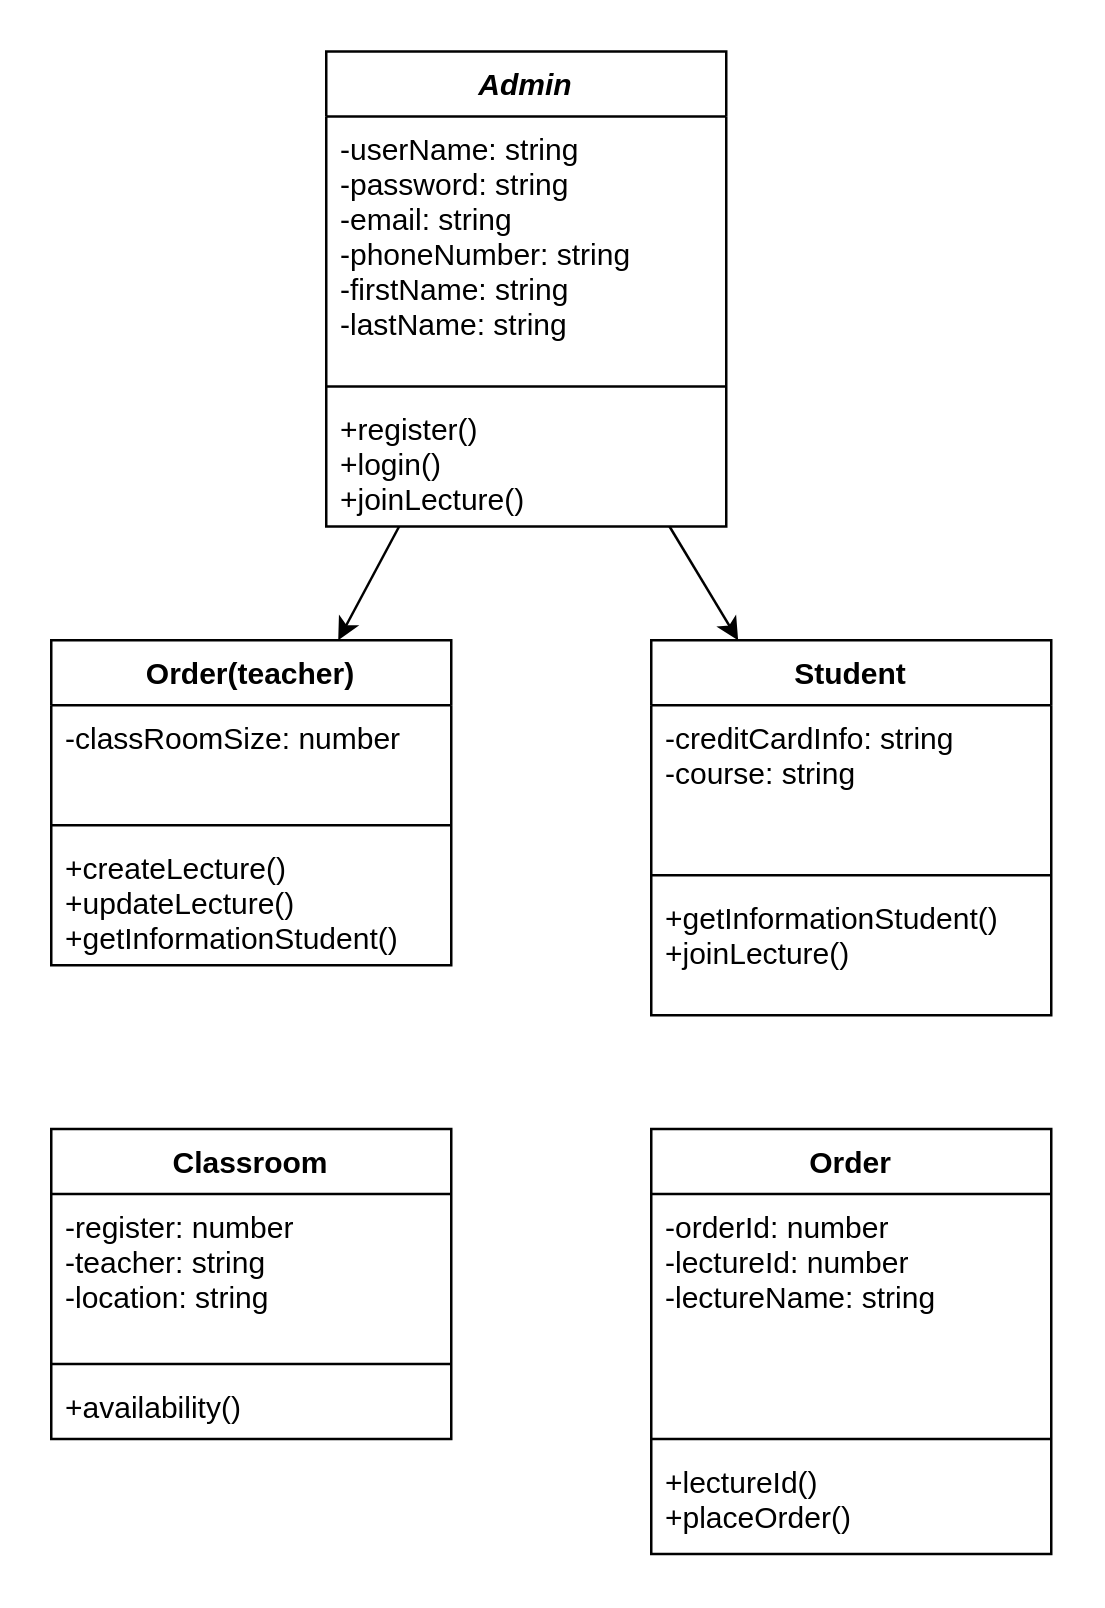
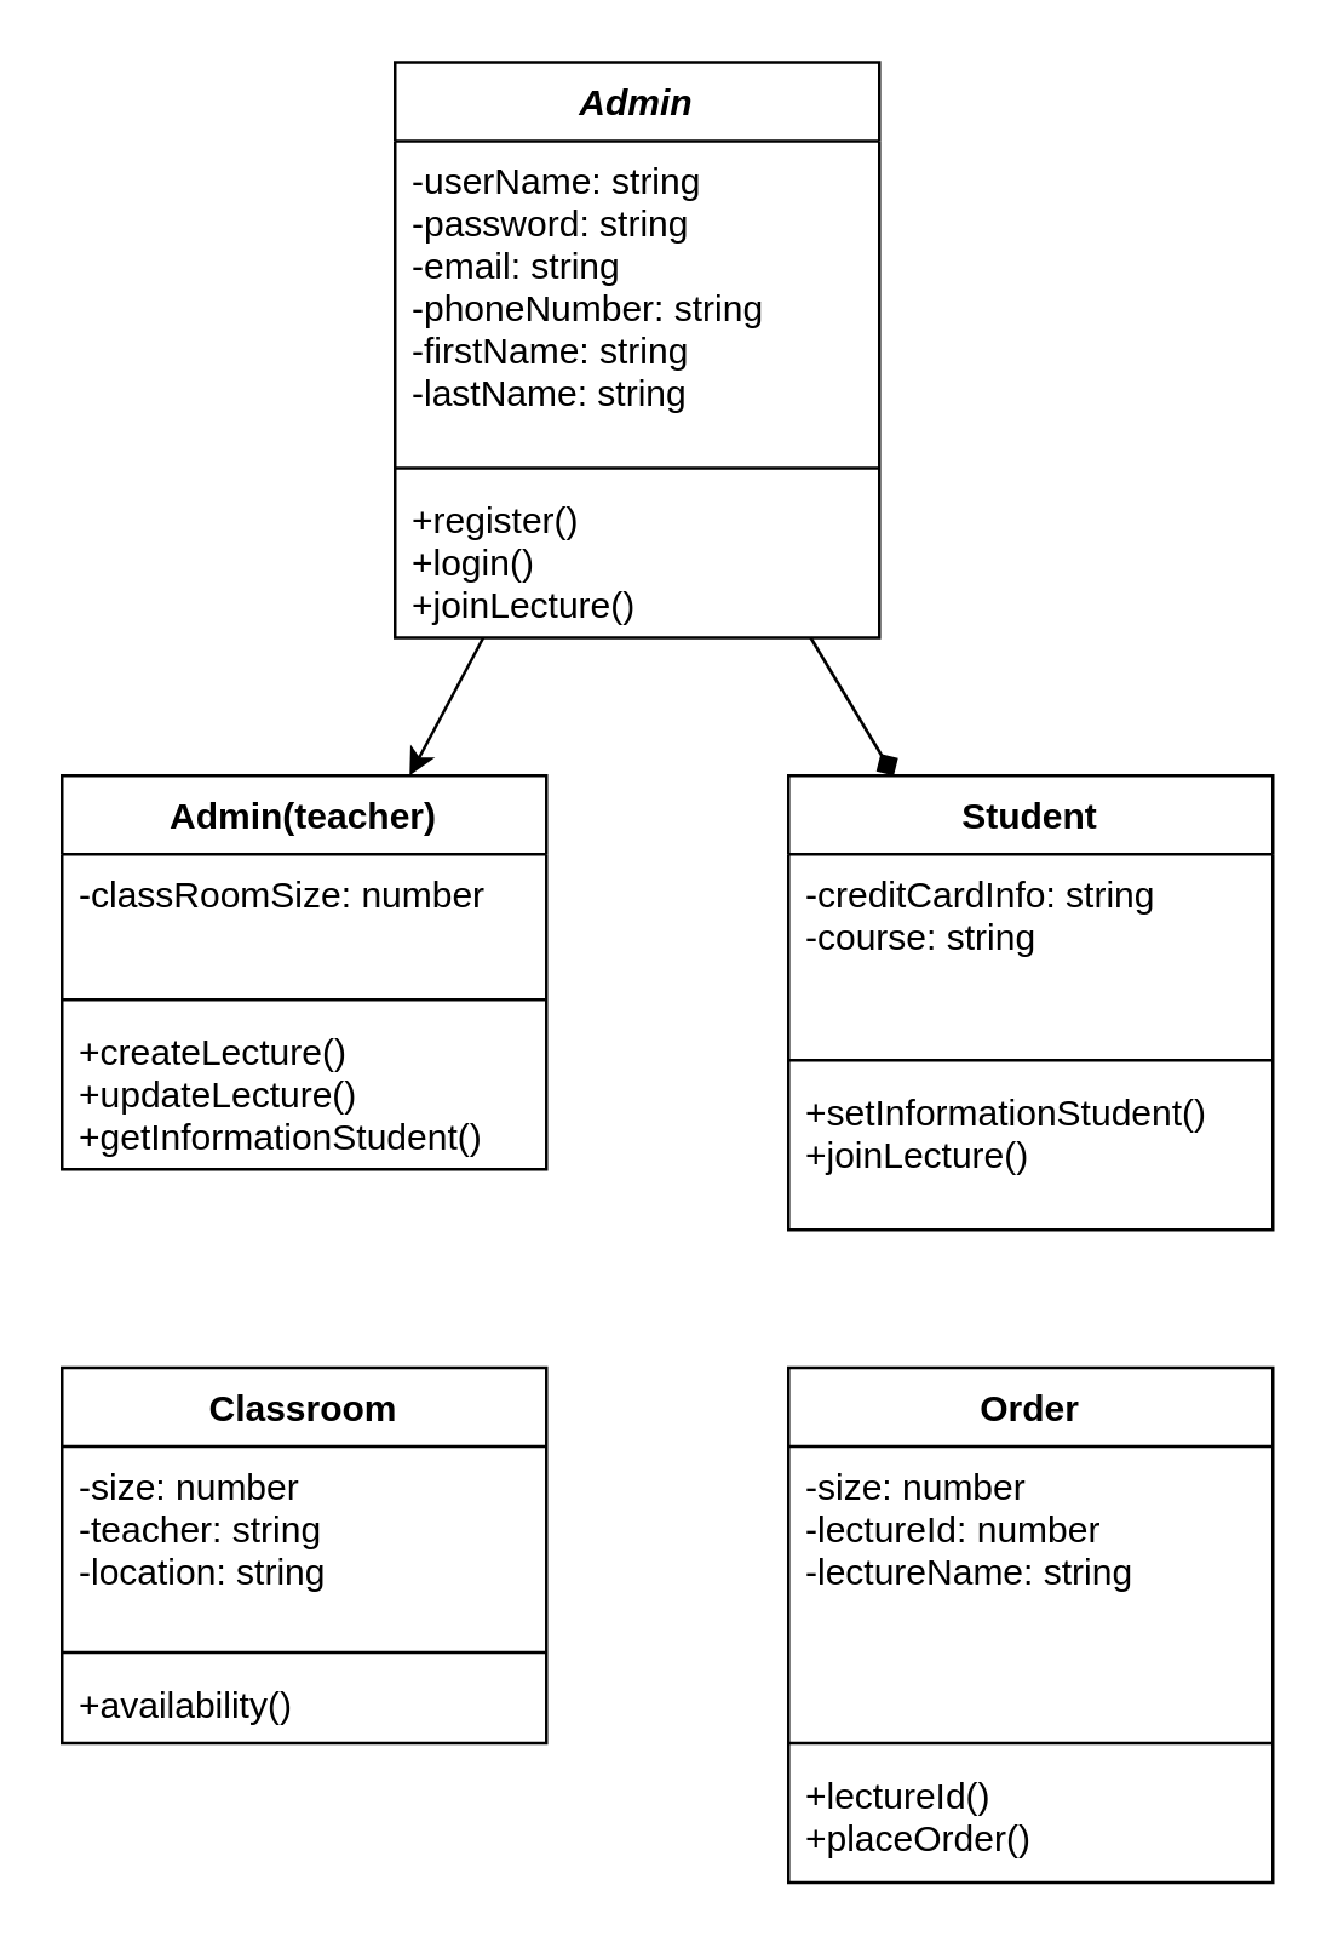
  <mxCell id="0" />
  <mxCell id="1" parent="0" />
- <mxCell id="2" value="" style="edgeStyle=none;rounded=0;orthogonalLoop=1;jettySize=auto;html=1;" edge="1" parent="1" source="4" target="12"><mxGeometry relative="1" as="geometry" /></mxCell>
+ <mxCell id="2" value="" style="edgeStyle=none;rounded=0;orthogonalLoop=1;jettySize=auto;html=1;endArrow=diamond;" edge="1" parent="1" source="4" target="12"><mxGeometry relative="1" as="geometry" /></mxCell>
  <mxCell id="3" value="" style="edgeStyle=none;rounded=0;orthogonalLoop=1;jettySize=auto;html=1;" edge="1" parent="1" source="4" target="8"><mxGeometry relative="1" as="geometry" /></mxCell>
  <mxCell id="4" value="Admin" style="swimlane;fontStyle=3;align=center;verticalAlign=top;childLayout=stackLayout;horizontal=1;startSize=26;horizontalStack=0;resizeParent=1;resizeParentMax=0;resizeLast=0;collapsible=1;marginBottom=0;" vertex="1" parent="1"><mxGeometry x="130" y="20" width="160" height="190" as="geometry"><mxRectangle x="350" y="29" width="70" height="26" as="alternateBounds" /></mxGeometry></mxCell>
  <mxCell id="5" value="-userName: string&#10;-password: string&#10;-email: string&#10;-phoneNumber: string&#10;-firstName: string&#10;-lastName: string&#10;&#10;" style="text;strokeColor=none;fillColor=none;align=left;verticalAlign=top;spacingLeft=4;spacingRight=4;overflow=hidden;rotatable=0;points=[[0,0.5],[1,0.5]];portConstraint=eastwest;" vertex="1" parent="4"><mxGeometry y="26" width="160" height="104" as="geometry" /></mxCell>
  <mxCell id="6" value="" style="line;strokeWidth=1;fillColor=none;align=left;verticalAlign=middle;spacingTop=-1;spacingLeft=3;spacingRight=3;rotatable=0;labelPosition=right;points=[];portConstraint=eastwest;" vertex="1" parent="4"><mxGeometry y="130" width="160" height="8" as="geometry" /></mxCell>
  <mxCell id="7" value="+register()&#10;+login()&#10;+joinLecture()" style="text;strokeColor=none;fillColor=none;align=left;verticalAlign=top;spacingLeft=4;spacingRight=4;overflow=hidden;rotatable=0;points=[[0,0.5],[1,0.5]];portConstraint=eastwest;" vertex="1" parent="4"><mxGeometry y="138" width="160" height="52" as="geometry" /></mxCell>
- <mxCell id="8" value="Order(teacher)" style="swimlane;fontStyle=1;align=center;verticalAlign=top;childLayout=stackLayout;horizontal=1;startSize=26;horizontalStack=0;resizeParent=1;resizeParentMax=0;resizeLast=0;collapsible=1;marginBottom=0;" vertex="1" parent="1"><mxGeometry x="20" y="255.5" width="160" height="130" as="geometry"><mxRectangle x="350" y="29" width="70" height="26" as="alternateBounds" /></mxGeometry></mxCell>
+ <mxCell id="8" value="Admin(teacher)" style="swimlane;fontStyle=1;align=center;verticalAlign=top;childLayout=stackLayout;horizontal=1;startSize=26;horizontalStack=0;resizeParent=1;resizeParentMax=0;resizeLast=0;collapsible=1;marginBottom=0;" vertex="1" parent="1"><mxGeometry x="20" y="255.5" width="160" height="130" as="geometry"><mxRectangle x="350" y="29" width="70" height="26" as="alternateBounds" /></mxGeometry></mxCell>
  <mxCell id="9" value="-classRoomSize: number&#10;" style="text;strokeColor=none;fillColor=none;align=left;verticalAlign=top;spacingLeft=4;spacingRight=4;overflow=hidden;rotatable=0;points=[[0,0.5],[1,0.5]];portConstraint=eastwest;" vertex="1" parent="8"><mxGeometry y="26" width="160" height="44" as="geometry" /></mxCell>
  <mxCell id="10" value="" style="line;strokeWidth=1;fillColor=none;align=left;verticalAlign=middle;spacingTop=-1;spacingLeft=3;spacingRight=3;rotatable=0;labelPosition=right;points=[];portConstraint=eastwest;" vertex="1" parent="8"><mxGeometry y="70" width="160" height="8" as="geometry" /></mxCell>
  <mxCell id="11" value="+createLecture()&#10;+updateLecture()&#10;+getInformationStudent()" style="text;strokeColor=none;fillColor=none;align=left;verticalAlign=top;spacingLeft=4;spacingRight=4;overflow=hidden;rotatable=0;points=[[0,0.5],[1,0.5]];portConstraint=eastwest;" vertex="1" parent="8"><mxGeometry y="78" width="160" height="52" as="geometry" /></mxCell>
  <mxCell id="12" value="Student" style="swimlane;fontStyle=1;align=center;verticalAlign=top;childLayout=stackLayout;horizontal=1;startSize=26;horizontalStack=0;resizeParent=1;resizeParentMax=0;resizeLast=0;collapsible=1;marginBottom=0;" vertex="1" parent="1"><mxGeometry x="260" y="255.5" width="160" height="150" as="geometry"><mxRectangle x="350" y="29" width="70" height="26" as="alternateBounds" /></mxGeometry></mxCell>
  <mxCell id="13" value="-creditCardInfo: string&#10;-course: string" style="text;strokeColor=none;fillColor=none;align=left;verticalAlign=top;spacingLeft=4;spacingRight=4;overflow=hidden;rotatable=0;points=[[0,0.5],[1,0.5]];portConstraint=eastwest;" vertex="1" parent="12"><mxGeometry y="26" width="160" height="64" as="geometry" /></mxCell>
  <mxCell id="14" value="" style="line;strokeWidth=1;fillColor=none;align=left;verticalAlign=middle;spacingTop=-1;spacingLeft=3;spacingRight=3;rotatable=0;labelPosition=right;points=[];portConstraint=eastwest;" vertex="1" parent="12"><mxGeometry y="90" width="160" height="8" as="geometry" /></mxCell>
- <mxCell id="15" value="+getInformationStudent()&#10;+joinLecture()&#10;" style="text;strokeColor=none;fillColor=none;align=left;verticalAlign=top;spacingLeft=4;spacingRight=4;overflow=hidden;rotatable=0;points=[[0,0.5],[1,0.5]];portConstraint=eastwest;" vertex="1" parent="12"><mxGeometry y="98" width="160" height="52" as="geometry" /></mxCell>
+ <mxCell id="15" value="+setInformationStudent()&#10;+joinLecture()&#10;" style="text;strokeColor=none;fillColor=none;align=left;verticalAlign=top;spacingLeft=4;spacingRight=4;overflow=hidden;rotatable=0;points=[[0,0.5],[1,0.5]];portConstraint=eastwest;" vertex="1" parent="12"><mxGeometry y="98" width="160" height="52" as="geometry" /></mxCell>
  <mxCell id="16" value="Order" style="swimlane;fontStyle=1;align=center;verticalAlign=top;childLayout=stackLayout;horizontal=1;startSize=26;horizontalStack=0;resizeParent=1;resizeParentMax=0;resizeLast=0;collapsible=1;marginBottom=0;" vertex="1" parent="1"><mxGeometry x="260" y="451" width="160" height="170" as="geometry"><mxRectangle x="350" y="29" width="70" height="26" as="alternateBounds" /></mxGeometry></mxCell>
- <mxCell id="17" value="-orderId: number&#10;-lectureId: number&#10;-lectureName: string&#10;" style="text;strokeColor=none;fillColor=none;align=left;verticalAlign=top;spacingLeft=4;spacingRight=4;overflow=hidden;rotatable=0;points=[[0,0.5],[1,0.5]];portConstraint=eastwest;" vertex="1" parent="16"><mxGeometry y="26" width="160" height="94" as="geometry" /></mxCell>
+ <mxCell id="17" value="-size: number&#10;-lectureId: number&#10;-lectureName: string&#10;" style="text;strokeColor=none;fillColor=none;align=left;verticalAlign=top;spacingLeft=4;spacingRight=4;overflow=hidden;rotatable=0;points=[[0,0.5],[1,0.5]];portConstraint=eastwest;" vertex="1" parent="16"><mxGeometry y="26" width="160" height="94" as="geometry" /></mxCell>
  <mxCell id="18" value="" style="line;strokeWidth=1;fillColor=none;align=left;verticalAlign=middle;spacingTop=-1;spacingLeft=3;spacingRight=3;rotatable=0;labelPosition=right;points=[];portConstraint=eastwest;" vertex="1" parent="16"><mxGeometry y="120" width="160" height="8" as="geometry" /></mxCell>
  <mxCell id="19" value="+lectureId()&#10;+placeOrder()" style="text;strokeColor=none;fillColor=none;align=left;verticalAlign=top;spacingLeft=4;spacingRight=4;overflow=hidden;rotatable=0;points=[[0,0.5],[1,0.5]];portConstraint=eastwest;" vertex="1" parent="16"><mxGeometry y="128" width="160" height="42" as="geometry" /></mxCell>
  <mxCell id="20" value="Classroom" style="swimlane;fontStyle=1;align=center;verticalAlign=top;childLayout=stackLayout;horizontal=1;startSize=26;horizontalStack=0;resizeParent=1;resizeParentMax=0;resizeLast=0;collapsible=1;marginBottom=0;" vertex="1" parent="1"><mxGeometry x="20" y="451" width="160" height="124" as="geometry" /></mxCell>
- <mxCell id="21" value="-register: number&#10;-teacher: string&#10;-location: string" style="text;strokeColor=none;fillColor=none;align=left;verticalAlign=top;spacingLeft=4;spacingRight=4;overflow=hidden;rotatable=0;points=[[0,0.5],[1,0.5]];portConstraint=eastwest;" vertex="1" parent="20"><mxGeometry y="26" width="160" height="64" as="geometry" /></mxCell>
+ <mxCell id="21" value="-size: number&#10;-teacher: string&#10;-location: string" style="text;strokeColor=none;fillColor=none;align=left;verticalAlign=top;spacingLeft=4;spacingRight=4;overflow=hidden;rotatable=0;points=[[0,0.5],[1,0.5]];portConstraint=eastwest;" vertex="1" parent="20"><mxGeometry y="26" width="160" height="64" as="geometry" /></mxCell>
  <mxCell id="22" value="" style="line;strokeWidth=1;fillColor=none;align=left;verticalAlign=middle;spacingTop=-1;spacingLeft=3;spacingRight=3;rotatable=0;labelPosition=right;points=[];portConstraint=eastwest;" vertex="1" parent="20"><mxGeometry y="90" width="160" height="8" as="geometry" /></mxCell>
  <mxCell id="23" value="+availability()" style="text;strokeColor=none;fillColor=none;align=left;verticalAlign=top;spacingLeft=4;spacingRight=4;overflow=hidden;rotatable=0;points=[[0,0.5],[1,0.5]];portConstraint=eastwest;" vertex="1" parent="20"><mxGeometry y="98" width="160" height="26" as="geometry" /></mxCell>
